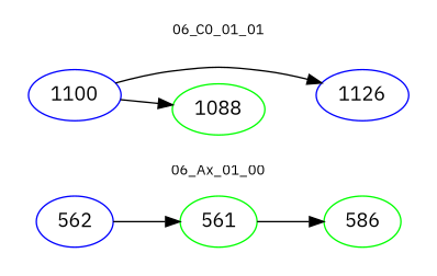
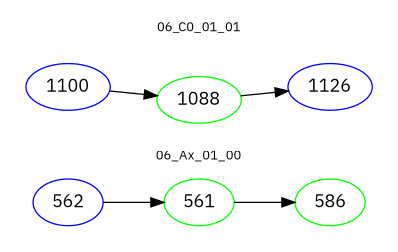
  digraph {
    fontname="IBM Plex Sans"
    rankdir=LR
    node [color=blue fontname="IBM Plex Sans"]
    edge [color=black fontname="IBM Plex Sans"]
    n1 [label=562]
    n2 [color=green label=561]
    n3 [color=green label=586]
    n4 [label=1100]
    n5 [color=green label=1088]
    n6 [label=1126]
    subgraph cluster_1 {
      color=white
      fontsize=10
      label="06_Ax_01_00"
      n1
      n2
      n3
    }
    subgraph cluster_2 {
      color=white
      fontsize=10
      label="06_C0_01_01"
      n4
      n5
      n6
    }
    n1 -> n2
    n2 -> n3
    n4 -> n5
-   n4 -> n6
+   n5 -> n6
  }
